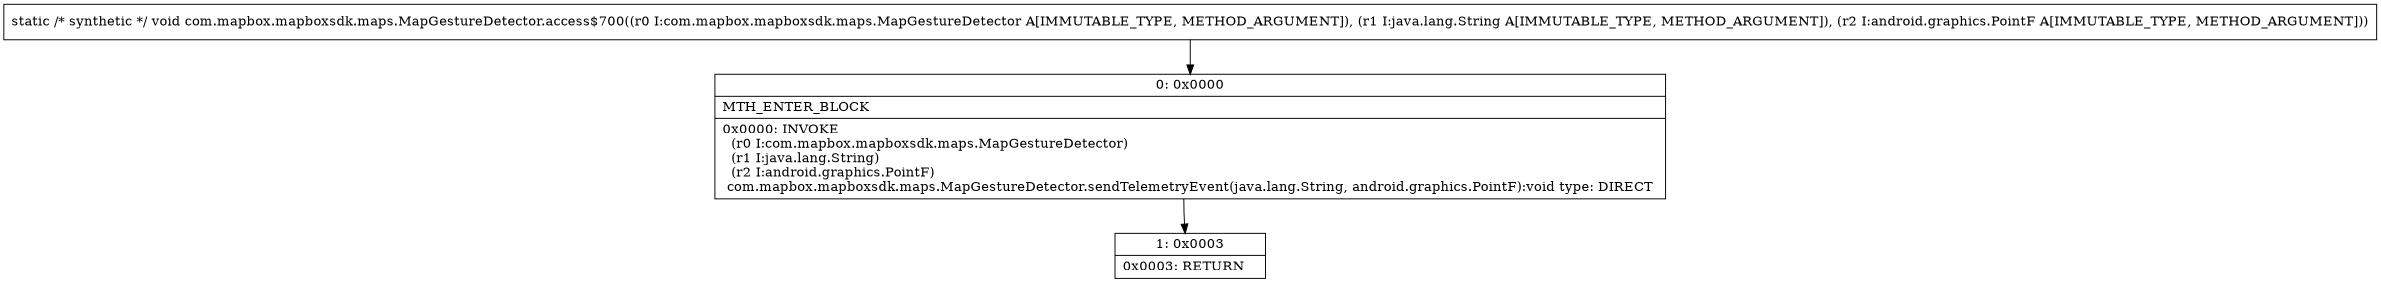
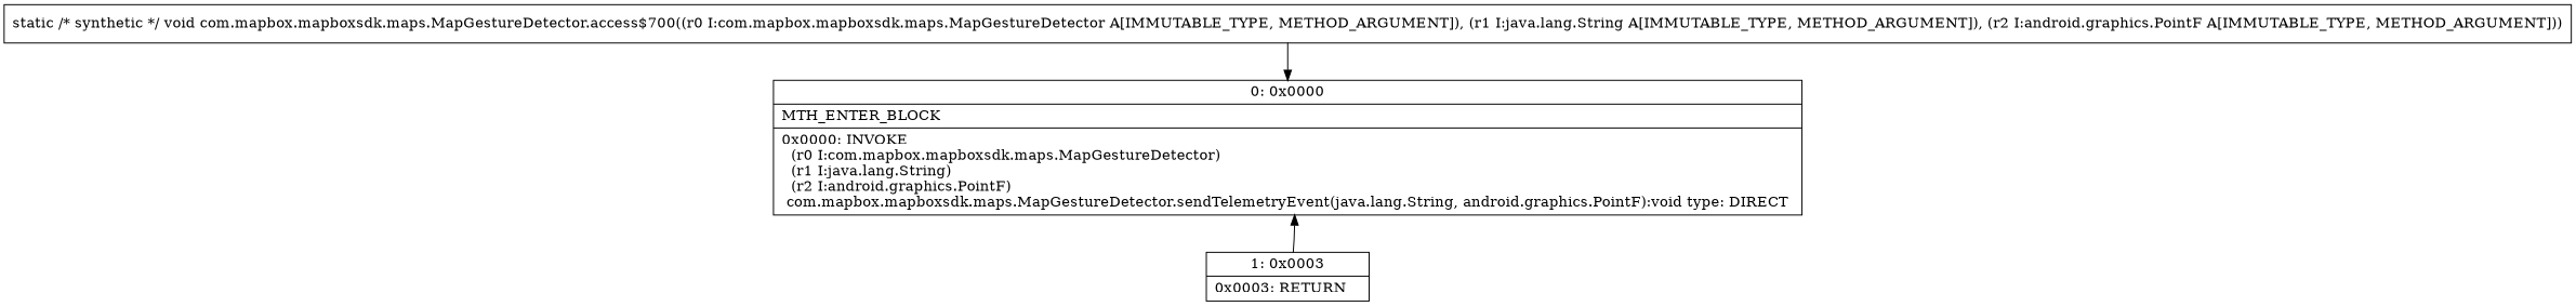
  digraph {
    node [shape=record]
    n1 [label="{0\:\ 0x0000|MTH_ENTER_BLOCK\l|0x0000: INVOKE  \l  (r0 I:com.mapbox.mapboxsdk.maps.MapGestureDetector)\l  (r1 I:java.lang.String)\l  (r2 I:android.graphics.PointF)\l com.mapbox.mapboxsdk.maps.MapGestureDetector.sendTelemetryEvent(java.lang.String, android.graphics.PointF):void type: DIRECT \l}"]
    n2 [label="{1\:\ 0x0003|0x0003: RETURN   \l}"]
    n3 [label="{static \/* synthetic *\/ void com.mapbox.mapboxsdk.maps.MapGestureDetector.access$700((r0 I:com.mapbox.mapboxsdk.maps.MapGestureDetector A[IMMUTABLE_TYPE, METHOD_ARGUMENT]), (r1 I:java.lang.String A[IMMUTABLE_TYPE, METHOD_ARGUMENT]), (r2 I:android.graphics.PointF A[IMMUTABLE_TYPE, METHOD_ARGUMENT])) }"]
-   n1 -> n2
+   n2 -> n1
    n3 -> n1
  }
